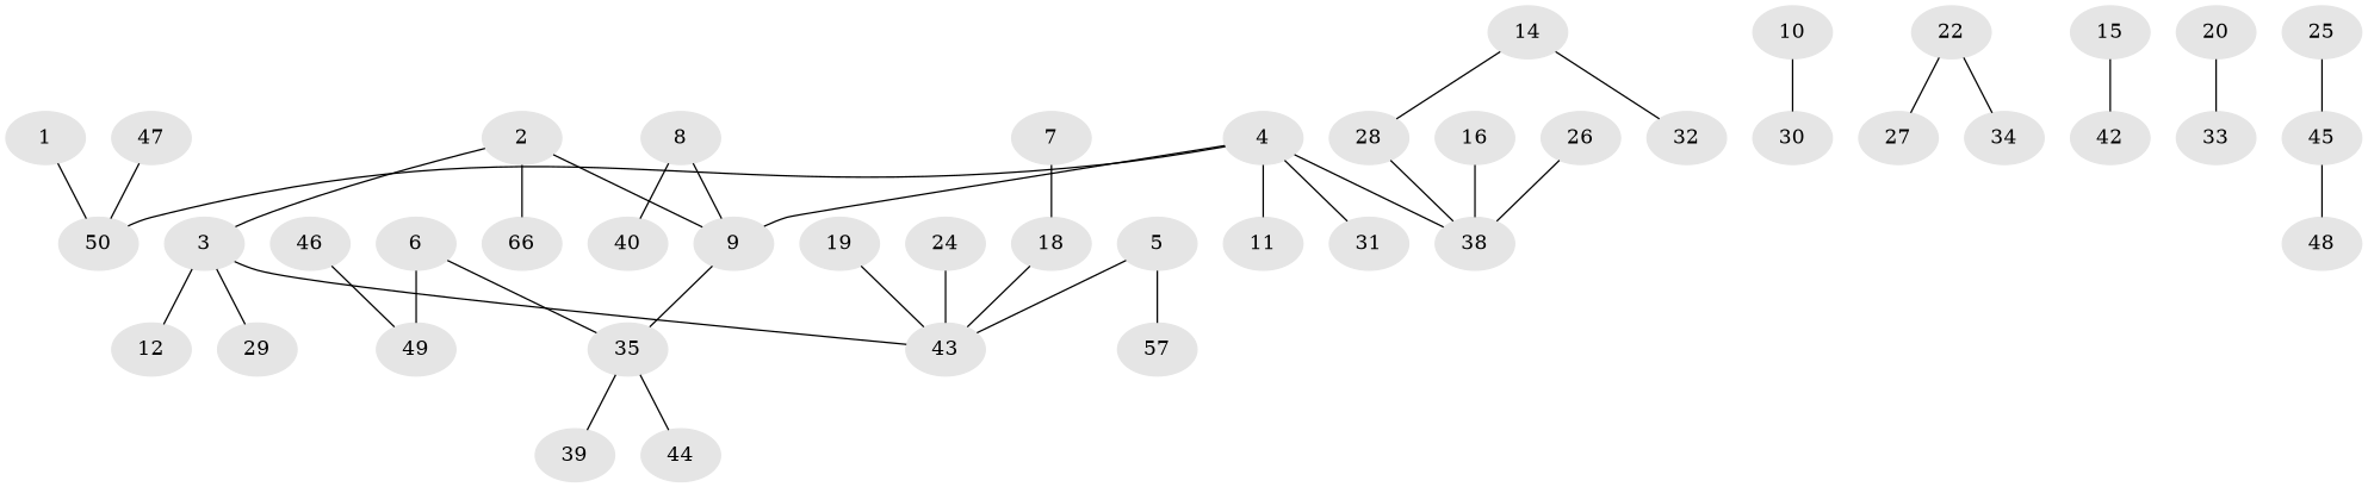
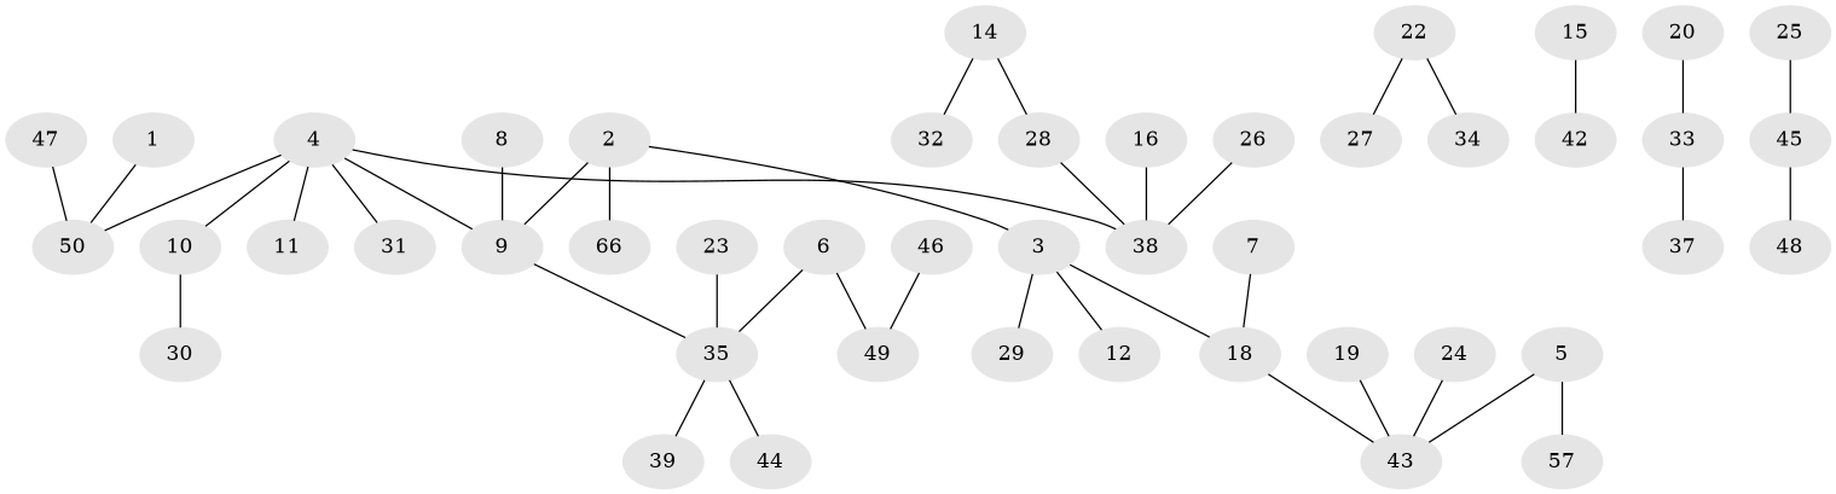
  graph {
    node [color=gray90 style=filled]
    edge [weight=1.0]
    1
    50
    2
    3
    9
    n6 [label=66]
    12
    29
    43
    35
    4
    10
    11
    31
    38
    30
    5
    n18 [label=57]
    6
    49
    39
    44
    7
    18
    8
-   40
    22
    27
    34
    14
    28
    32
    15
    42
    16
    19
    20
    33
+   37
+   23
    24
    25
    45
    48
    26
    46
    47
    1 -- 50
    2 -- 3
    2 -- 9
    2 -- n6
    3 -- 12
    3 -- 29
-   3 -- 43
+   3 -- 18
    9 -- 35
    35 -- 39
    35 -- 44
    4 -- 50
    4 -- 9
+   4 -- 10
    4 -- 11
    4 -- 31
    4 -- 38
    10 -- 30
    5 -- 43
    5 -- n18
    6 -- 35
    6 -- 49
    7 -- 18
    18 -- 43
    8 -- 9
-   8 -- 40
    22 -- 27
    22 -- 34
    14 -- 28
    14 -- 32
    28 -- 38
    15 -- 42
    16 -- 38
    19 -- 43
    20 -- 33
+   33 -- 37
+   23 -- 35
    24 -- 43
    25 -- 45
    45 -- 48
    26 -- 38
    46 -- 49
    47 -- 50
  }
